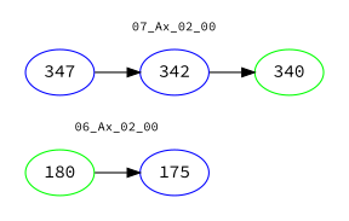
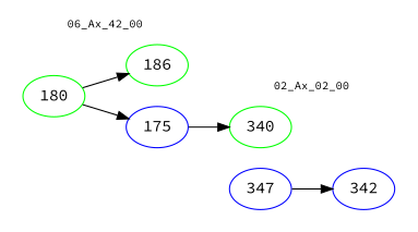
  digraph {
    fontname="Source Code Pro"
    rankdir=LR
    node [color=green fontname="Source Code Pro"]
    edge [color=black fontname="Source Code Pro"]
    n1 [label=180]
    n2 [color=blue label=175]
+   n3 [label=186]
    n4 [color=blue label=342]
    n5 [label=340]
    n6 [color=blue label=347]
    subgraph cluster_1 {
      color=white
      fontsize=10
-     label="06_Ax_02_00"
+     label="06_Ax_42_00"
      n1
      n2
+     n3
    }
    subgraph cluster_2 {
      color=white
      fontsize=10
-     label="07_Ax_02_00"
+     label="02_Ax_02_00"
      n4
      n5
      n6
    }
    n1 -> n2
-   n4 -> n5
+   n1 -> n3
+   n2 -> n5
    n6 -> n4
  }
